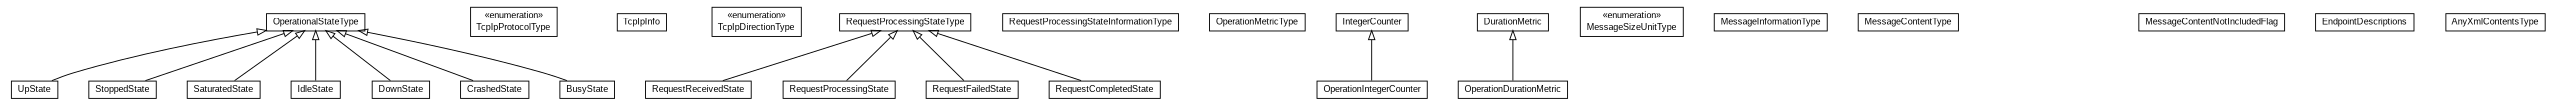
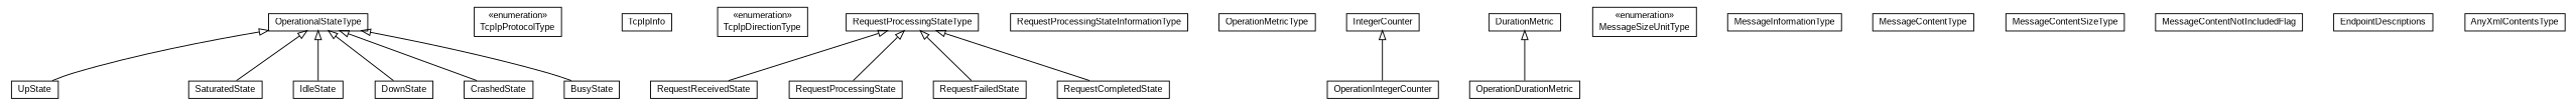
  digraph {
    nodesep=0.25
    ranksep=0.5
    node [fontcolor=black fontname=arial fontsize=10.0 shape=plaintext]
    edge [arrowtail=empty dir=back fontname=arial fontsize=10 headport=p labelfontname=arial labelfontsize=10 tailport=p]
    n1 [label=<<table title="org.oasis_open.docs.wsdm.mows_2.UpState" border="0" cellborder="1" cellspacing="0" cellpadding="2" port="p" href="./UpState.html"> 		<tr><td><table border="0" cellspacing="0" cellpadding="1"> <tr><td align="center" balign="center"> UpState </td></tr> 		</table></td></tr> 		</table>>]
    n2 [label=<<table title="org.oasis_open.docs.wsdm.mows_2.TcpIpProtocolType" border="0" cellborder="1" cellspacing="0" cellpadding="2" port="p" href="./TcpIpProtocolType.html"> 		<tr><td><table border="0" cellspacing="0" cellpadding="1"> <tr><td align="center" balign="center"> &#171;enumeration&#187; </td></tr> <tr><td align="center" balign="center"> TcpIpProtocolType </td></tr> 		</table></td></tr> 		</table>>]
    n3 [label=<<table title="org.oasis_open.docs.wsdm.mows_2.TcpIpInfo" border="0" cellborder="1" cellspacing="0" cellpadding="2" port="p" href="./TcpIpInfo.html"> 		<tr><td><table border="0" cellspacing="0" cellpadding="1"> <tr><td align="center" balign="center"> TcpIpInfo </td></tr> 		</table></td></tr> 		</table>>]
    n4 [label=<<table title="org.oasis_open.docs.wsdm.mows_2.TcpIpDirectionType" border="0" cellborder="1" cellspacing="0" cellpadding="2" port="p" href="./TcpIpDirectionType.html"> 		<tr><td><table border="0" cellspacing="0" cellpadding="1"> <tr><td align="center" balign="center"> &#171;enumeration&#187; </td></tr> <tr><td align="center" balign="center"> TcpIpDirectionType </td></tr> 		</table></td></tr> 		</table>>]
-   n5 [label=<<table title="org.oasis_open.docs.wsdm.mows_2.StoppedState" border="0" cellborder="1" cellspacing="0" cellpadding="2" port="p" href="./StoppedState.html"> 		<tr><td><table border="0" cellspacing="0" cellpadding="1"> <tr><td align="center" balign="center"> StoppedState </td></tr> 		</table></td></tr> 		</table>>]
    n6 [label=<<table title="org.oasis_open.docs.wsdm.mows_2.SaturatedState" border="0" cellborder="1" cellspacing="0" cellpadding="2" port="p" href="./SaturatedState.html"> 		<tr><td><table border="0" cellspacing="0" cellpadding="1"> <tr><td align="center" balign="center"> SaturatedState </td></tr> 		</table></td></tr> 		</table>>]
    n7 [label=<<table title="org.oasis_open.docs.wsdm.mows_2.RequestReceivedState" border="0" cellborder="1" cellspacing="0" cellpadding="2" port="p" href="./RequestReceivedState.html"> 		<tr><td><table border="0" cellspacing="0" cellpadding="1"> <tr><td align="center" balign="center"> RequestReceivedState </td></tr> 		</table></td></tr> 		</table>>]
    n8 [label=<<table title="org.oasis_open.docs.wsdm.mows_2.RequestProcessingStateType" border="0" cellborder="1" cellspacing="0" cellpadding="2" port="p" href="./RequestProcessingStateType.html"> 		<tr><td><table border="0" cellspacing="0" cellpadding="1"> <tr><td align="center" balign="center"> RequestProcessingStateType </td></tr> 		</table></td></tr> 		</table>>]
    n9 [label=<<table title="org.oasis_open.docs.wsdm.mows_2.RequestProcessingState" border="0" cellborder="1" cellspacing="0" cellpadding="2" port="p" href="./RequestProcessingState.html"> 		<tr><td><table border="0" cellspacing="0" cellpadding="1"> <tr><td align="center" balign="center"> RequestProcessingState </td></tr> 		</table></td></tr> 		</table>>]
    n10 [label=<<table title="org.oasis_open.docs.wsdm.mows_2.RequestFailedState" border="0" cellborder="1" cellspacing="0" cellpadding="2" port="p" href="./RequestFailedState.html"> 		<tr><td><table border="0" cellspacing="0" cellpadding="1"> <tr><td align="center" balign="center"> RequestFailedState </td></tr> 		</table></td></tr> 		</table>>]
    n11 [label=<<table title="org.oasis_open.docs.wsdm.mows_2.RequestCompletedState" border="0" cellborder="1" cellspacing="0" cellpadding="2" port="p" href="./RequestCompletedState.html"> 		<tr><td><table border="0" cellspacing="0" cellpadding="1"> <tr><td align="center" balign="center"> RequestCompletedState </td></tr> 		</table></td></tr> 		</table>>]
    n12 [label=<<table title="org.oasis_open.docs.wsdm.mows_2.RequestProcessingStateInformationType" border="0" cellborder="1" cellspacing="0" cellpadding="2" port="p" href="./RequestProcessingStateInformationType.html"> 		<tr><td><table border="0" cellspacing="0" cellpadding="1"> <tr><td align="center" balign="center"> RequestProcessingStateInformationType </td></tr> 		</table></td></tr> 		</table>>]
    n13 [label=<<table title="org.oasis_open.docs.wsdm.mows_2.OperationMetricType" border="0" cellborder="1" cellspacing="0" cellpadding="2" port="p" href="./OperationMetricType.html"> 		<tr><td><table border="0" cellspacing="0" cellpadding="1"> <tr><td align="center" balign="center"> OperationMetricType </td></tr> 		</table></td></tr> 		</table>>]
    n14 [label=<<table title="org.oasis_open.docs.wsdm.mows_2.OperationIntegerCounter" border="0" cellborder="1" cellspacing="0" cellpadding="2" port="p" href="./OperationIntegerCounter.html"> 		<tr><td><table border="0" cellspacing="0" cellpadding="1"> <tr><td align="center" balign="center"> OperationIntegerCounter </td></tr> 		</table></td></tr> 		</table>>]
    n15 [label=<<table title="org.oasis_open.docs.wsdm.mows_2.OperationDurationMetric" border="0" cellborder="1" cellspacing="0" cellpadding="2" port="p" href="./OperationDurationMetric.html"> 		<tr><td><table border="0" cellspacing="0" cellpadding="1"> <tr><td align="center" balign="center"> OperationDurationMetric </td></tr> 		</table></td></tr> 		</table>>]
    n16 [label=<<table title="org.oasis_open.docs.wsdm.mows_2.OperationalStateType" border="0" cellborder="1" cellspacing="0" cellpadding="2" port="p" href="./OperationalStateType.html"> 		<tr><td><table border="0" cellspacing="0" cellpadding="1"> <tr><td align="center" balign="center"> OperationalStateType </td></tr> 		</table></td></tr> 		</table>>]
    n17 [label=<<table title="org.oasis_open.docs.wsdm.mows_2.IdleState" border="0" cellborder="1" cellspacing="0" cellpadding="2" port="p" href="./IdleState.html"> 		<tr><td><table border="0" cellspacing="0" cellpadding="1"> <tr><td align="center" balign="center"> IdleState </td></tr> 		</table></td></tr> 		</table>>]
    n18 [label=<<table title="org.oasis_open.docs.wsdm.mows_2.DownState" border="0" cellborder="1" cellspacing="0" cellpadding="2" port="p" href="./DownState.html"> 		<tr><td><table border="0" cellspacing="0" cellpadding="1"> <tr><td align="center" balign="center"> DownState </td></tr> 		</table></td></tr> 		</table>>]
    n19 [label=<<table title="org.oasis_open.docs.wsdm.mows_2.CrashedState" border="0" cellborder="1" cellspacing="0" cellpadding="2" port="p" href="./CrashedState.html"> 		<tr><td><table border="0" cellspacing="0" cellpadding="1"> <tr><td align="center" balign="center"> CrashedState </td></tr> 		</table></td></tr> 		</table>>]
    n20 [label=<<table title="org.oasis_open.docs.wsdm.mows_2.BusyState" border="0" cellborder="1" cellspacing="0" cellpadding="2" port="p" href="./BusyState.html"> 		<tr><td><table border="0" cellspacing="0" cellpadding="1"> <tr><td align="center" balign="center"> BusyState </td></tr> 		</table></td></tr> 		</table>>]
    n21 [label=<<table title="org.oasis_open.docs.wsdm.mows_2.MessageSizeUnitType" border="0" cellborder="1" cellspacing="0" cellpadding="2" port="p" href="./MessageSizeUnitType.html"> 		<tr><td><table border="0" cellspacing="0" cellpadding="1"> <tr><td align="center" balign="center"> &#171;enumeration&#187; </td></tr> <tr><td align="center" balign="center"> MessageSizeUnitType </td></tr> 		</table></td></tr> 		</table>>]
    n22 [label=<<table title="org.oasis_open.docs.wsdm.mows_2.MessageInformationType" border="0" cellborder="1" cellspacing="0" cellpadding="2" port="p" href="./MessageInformationType.html"> 		<tr><td><table border="0" cellspacing="0" cellpadding="1"> <tr><td align="center" balign="center"> MessageInformationType </td></tr> 		</table></td></tr> 		</table>>]
    n23 [label=<<table title="org.oasis_open.docs.wsdm.mows_2.MessageContentType" border="0" cellborder="1" cellspacing="0" cellpadding="2" port="p" href="./MessageContentType.html"> 		<tr><td><table border="0" cellspacing="0" cellpadding="1"> <tr><td align="center" balign="center"> MessageContentType </td></tr> 		</table></td></tr> 		</table>>]
+   n24 [label=<<table title="org.oasis_open.docs.wsdm.mows_2.MessageContentSizeType" border="0" cellborder="1" cellspacing="0" cellpadding="2" port="p" href="./MessageContentSizeType.html"> 		<tr><td><table border="0" cellspacing="0" cellpadding="1"> <tr><td align="center" balign="center"> MessageContentSizeType </td></tr> 		</table></td></tr> 		</table>>]
    n25 [label=<<table title="org.oasis_open.docs.wsdm.mows_2.MessageContentNotIncludedFlag" border="0" cellborder="1" cellspacing="0" cellpadding="2" port="p" href="./MessageContentNotIncludedFlag.html"> 		<tr><td><table border="0" cellspacing="0" cellpadding="1"> <tr><td align="center" balign="center"> MessageContentNotIncludedFlag </td></tr> 		</table></td></tr> 		</table>>]
    n26 [label=<<table title="org.oasis_open.docs.wsdm.mows_2.IntegerCounter" border="0" cellborder="1" cellspacing="0" cellpadding="2" port="p" href="./IntegerCounter.html"> 		<tr><td><table border="0" cellspacing="0" cellpadding="1"> <tr><td align="center" balign="center"> IntegerCounter </td></tr> 		</table></td></tr> 		</table>>]
    n27 [label=<<table title="org.oasis_open.docs.wsdm.mows_2.EndpointDescriptions" border="0" cellborder="1" cellspacing="0" cellpadding="2" port="p" href="./EndpointDescriptions.html"> 		<tr><td><table border="0" cellspacing="0" cellpadding="1"> <tr><td align="center" balign="center"> EndpointDescriptions </td></tr> 		</table></td></tr> 		</table>>]
    n28 [label=<<table title="org.oasis_open.docs.wsdm.mows_2.DurationMetric" border="0" cellborder="1" cellspacing="0" cellpadding="2" port="p" href="./DurationMetric.html"> 		<tr><td><table border="0" cellspacing="0" cellpadding="1"> <tr><td align="center" balign="center"> DurationMetric </td></tr> 		</table></td></tr> 		</table>>]
    n29 [label=<<table title="org.oasis_open.docs.wsdm.mows_2.AnyXmlContentsType" border="0" cellborder="1" cellspacing="0" cellpadding="2" port="p" href="./AnyXmlContentsType.html"> 		<tr><td><table border="0" cellspacing="0" cellpadding="1"> <tr><td align="center" balign="center"> AnyXmlContentsType </td></tr> 		</table></td></tr> 		</table>>]
    n8 -> n7
    n8 -> n9
    n8 -> n10
    n8 -> n11
    n16 -> n1
-   n16 -> n5
    n16 -> n6
    n16 -> n17
    n16 -> n18
    n16 -> n19
    n16 -> n20
    n26 -> n14
    n28 -> n15
  }
